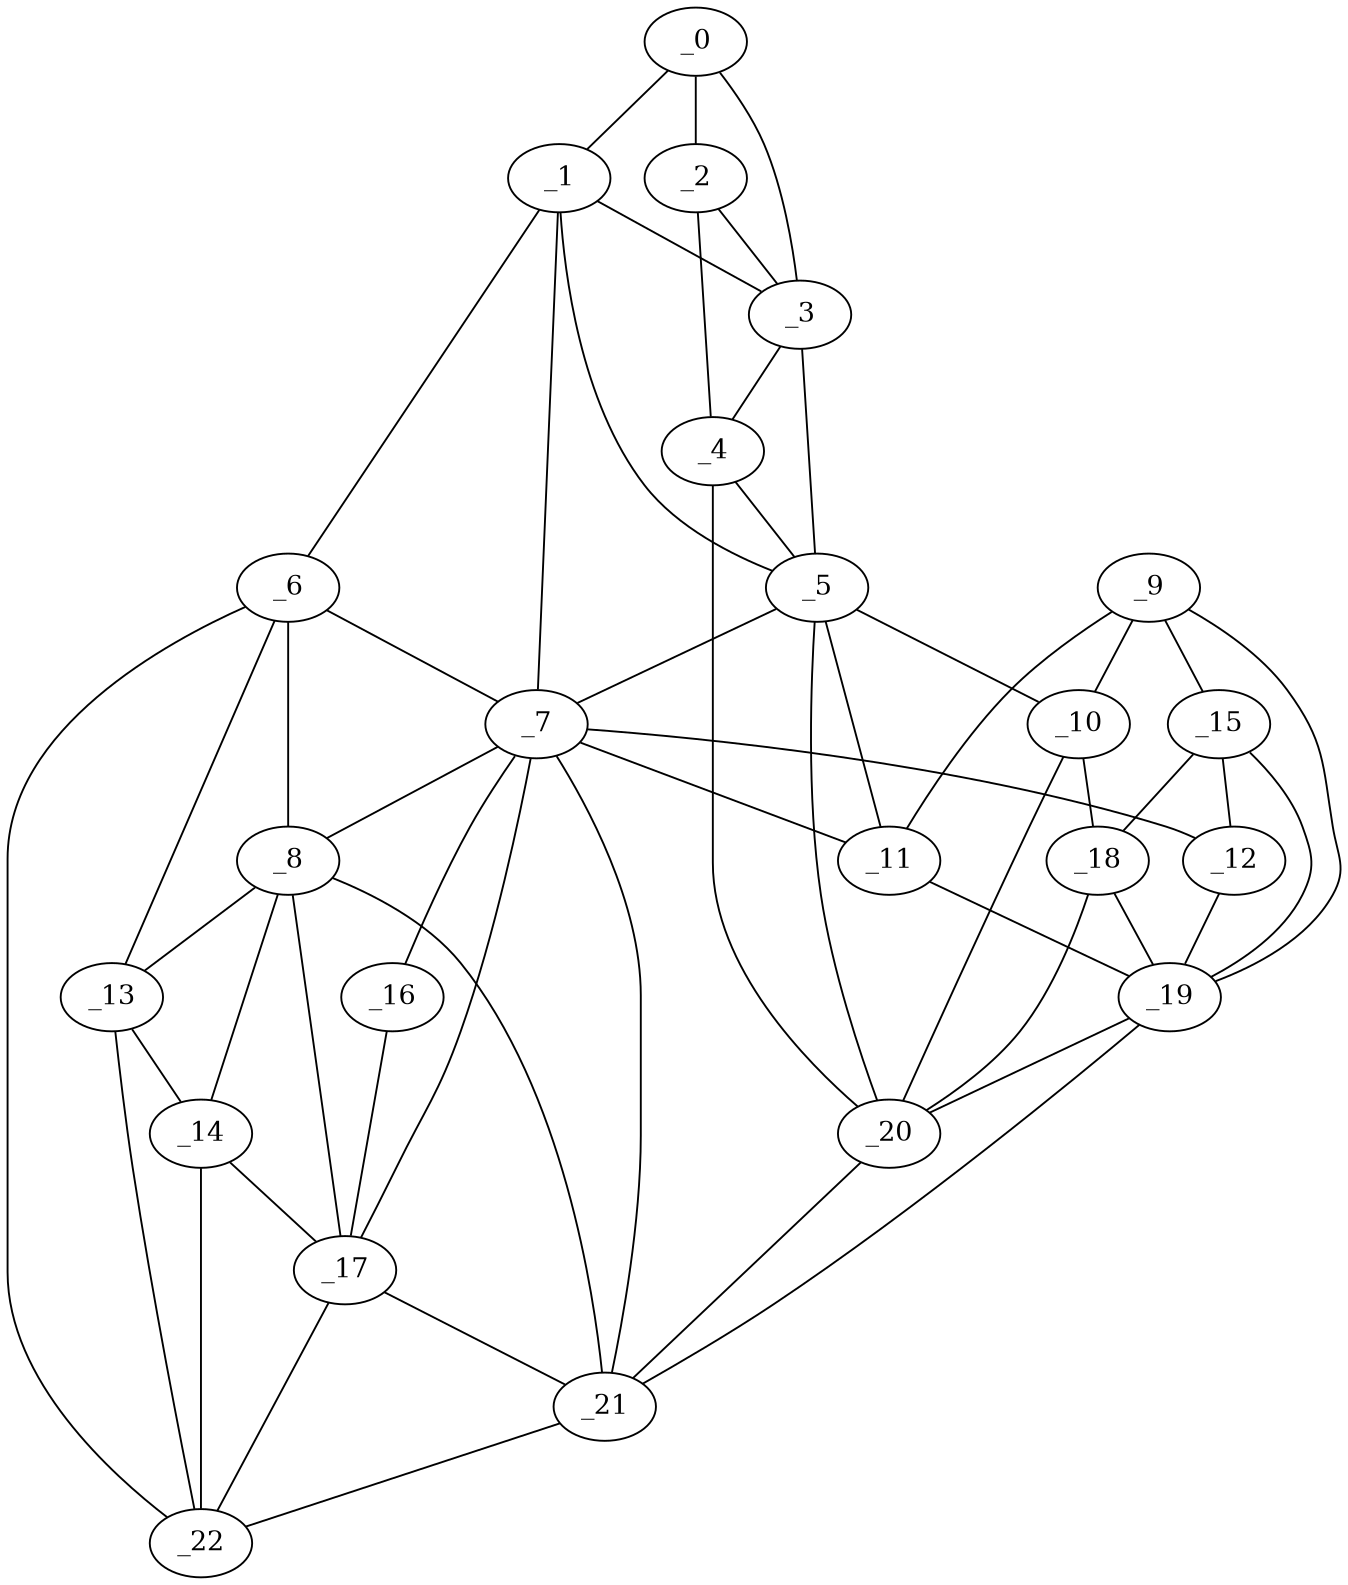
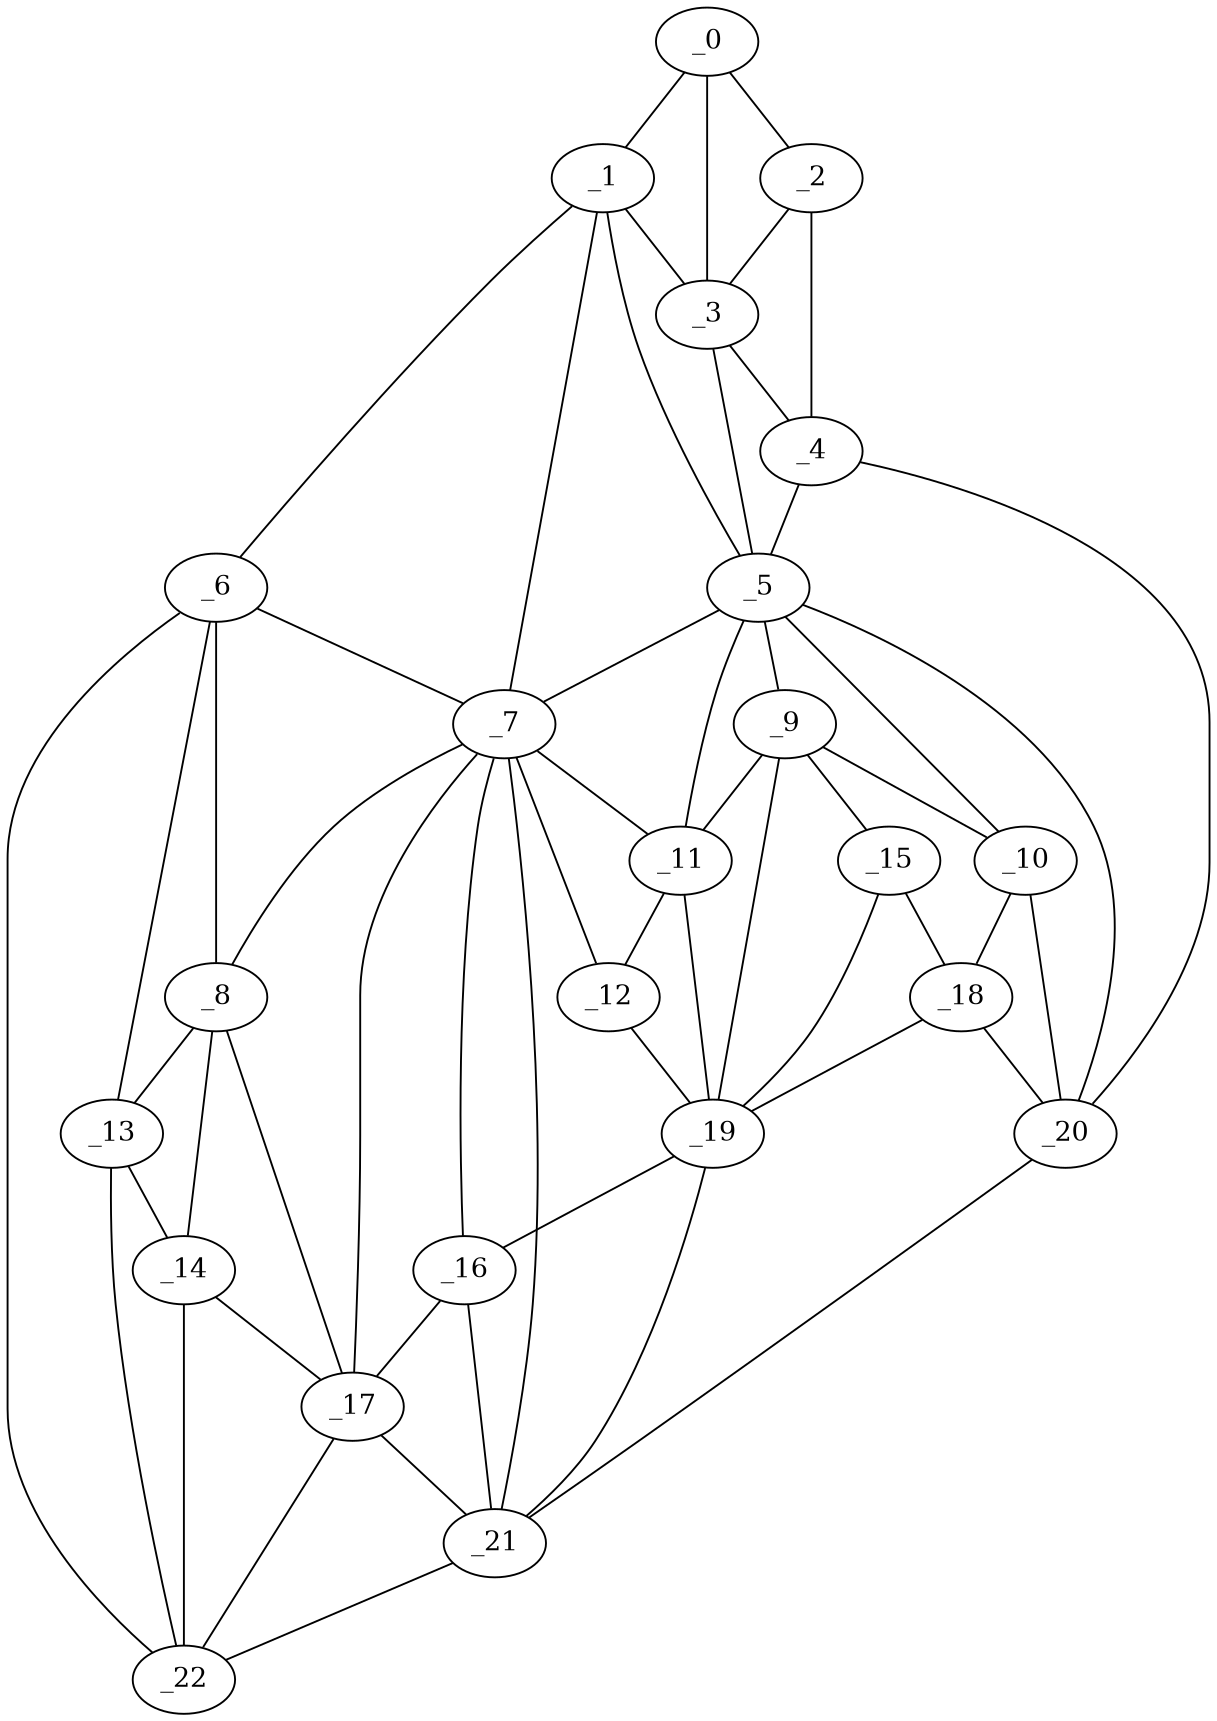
  graph {
    node [x=93]
    edge [valence=2]
    _0 [x=35 y=9]
    _1 [x=35 y=15]
    _2 [x=43 y=4]
    _3 [x=45 y=11]
    _5 [x=78 y=34]
    _6 [x=79 y=125]
    _7 [x=82 y=75]
    _4 [x=51 y=5]
    _20 [x=95 y=16]
    _9 [x=85 y=41]
    _10 [x=86 y=32]
    _11 [x=87 y=49]
    _8 [x=84 y=112]
    _13 [x=90 y=111]
    _22 [x=96 y=114]
    _12 [x=90 y=55]
    _16 [y=73]
    _17 [y=94]
    _21 [x=96 y=64]
    _15 [y=39]
    _19 [x=94 y=47]
    _18 [x=94 y=24]
    _14 [x=91 y=104]
    _0 -- _1 [valence=1]
    _0 -- _2 [valence=1]
    _0 -- _3
    _1 -- _3 [valence=1]
    _1 -- _5
    _1 -- _6 [valence=1]
    _1 -- _7
    _2 -- _3
    _2 -- _4 [valence=1]
    _3 -- _5 [valence=1]
    _3 -- _4 [valence=1]
    _5 -- _7 [valence=1]
    _5 -- _20 [valence=1]
+   _5 -- _9 [valence=1]
    _5 -- _10
    _5 -- _11
    _6 -- _7
    _6 -- _8 [valence=1]
    _6 -- _13
    _6 -- _22 [valence=1]
    _7 -- _11 [valence=1]
    _7 -- _8
    _7 -- _12 [valence=1]
    _7 -- _16
    _7 -- _17
    _7 -- _21
    _4 -- _5
    _4 -- _20 [valence=1]
    _20 -- _21 [valence=1]
    _9 -- _10
    _9 -- _11
    _9 -- _15
    _9 -- _19
    _10 -- _20
    _10 -- _18
-   _15 -- _12
+   _11 -- _12
    _11 -- _19
    _8 -- _13
    _8 -- _17
    _8 -- _14
    _13 -- _22
    _13 -- _14
    _12 -- _19 [valence=1]
    _16 -- _17
-   _8 -- _21 [valence=1]
+   _16 -- _21 [valence=1]
    _17 -- _22
    _17 -- _21
    _21 -- _22 [valence=1]
    _15 -- _19
    _15 -- _18 [valence=1]
-   _19 -- _20 [valence=1]
+   _19 -- _16 [valence=1]
    _19 -- _21 [valence=1]
    _18 -- _20 [valence=1]
    _18 -- _19
    _14 -- _22
    _14 -- _17
  }
